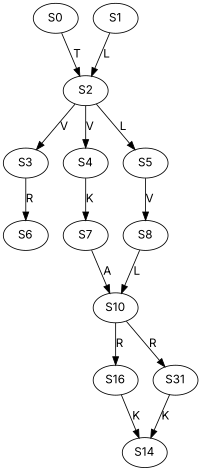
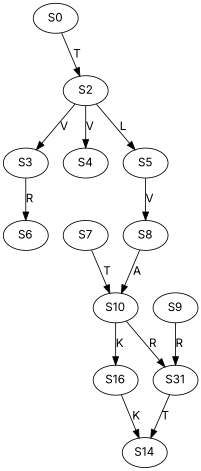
  strict digraph {
    fontname=Inter
    node [fontname=Inter]
    edge [fontname=Inter]
    S0
    S2
-   S1
    S3
    S4
    S5
    S6
    S7
    S8
    S10
    n11 [label=S31]
+   S9
    n13 [label=S16]
    S14
    S0 -> S2 [label=T]
    S2 -> S3 [label=V]
    S2 -> S4 [label=V]
    S2 -> S5 [label=L]
-   S1 -> S2 [label=L]
    S3 -> S6 [label=R]
-   S4 -> S7 [label=K]
    S5 -> S8 [label=V]
-   S7 -> S10 [label=A]
-   S8 -> S10 [label=L]
+   S7 -> S10 [label=T]
+   S8 -> S10 [label=A]
    S10 -> n11 [label=R]
-   S10 -> n13 [label=R]
-   n11 -> S14 [label=K]
+   S10 -> n13 [label=K]
+   n11 -> S14 [label=T]
+   S9 -> n11 [label=R]
    n13 -> S14 [label=K]
  }
